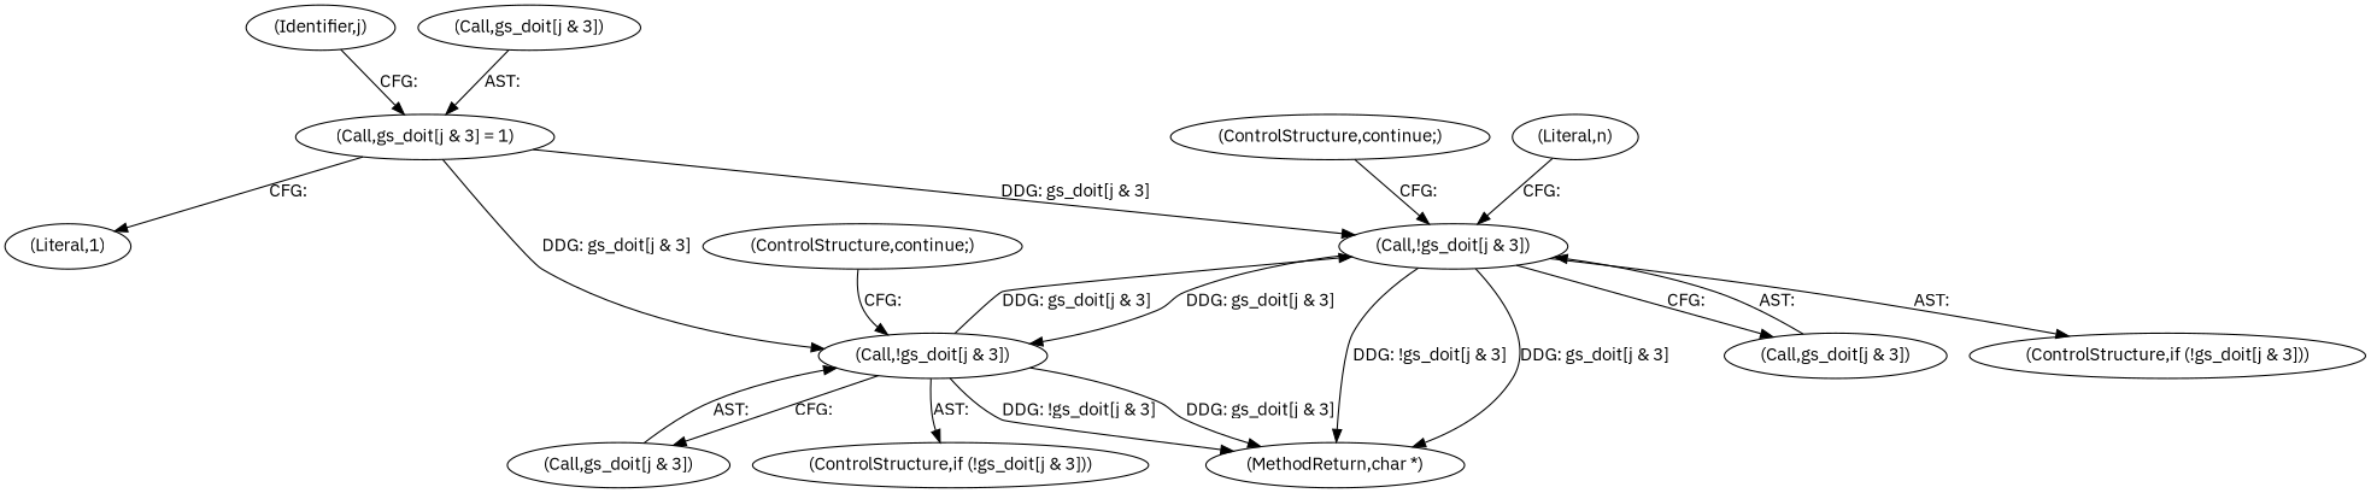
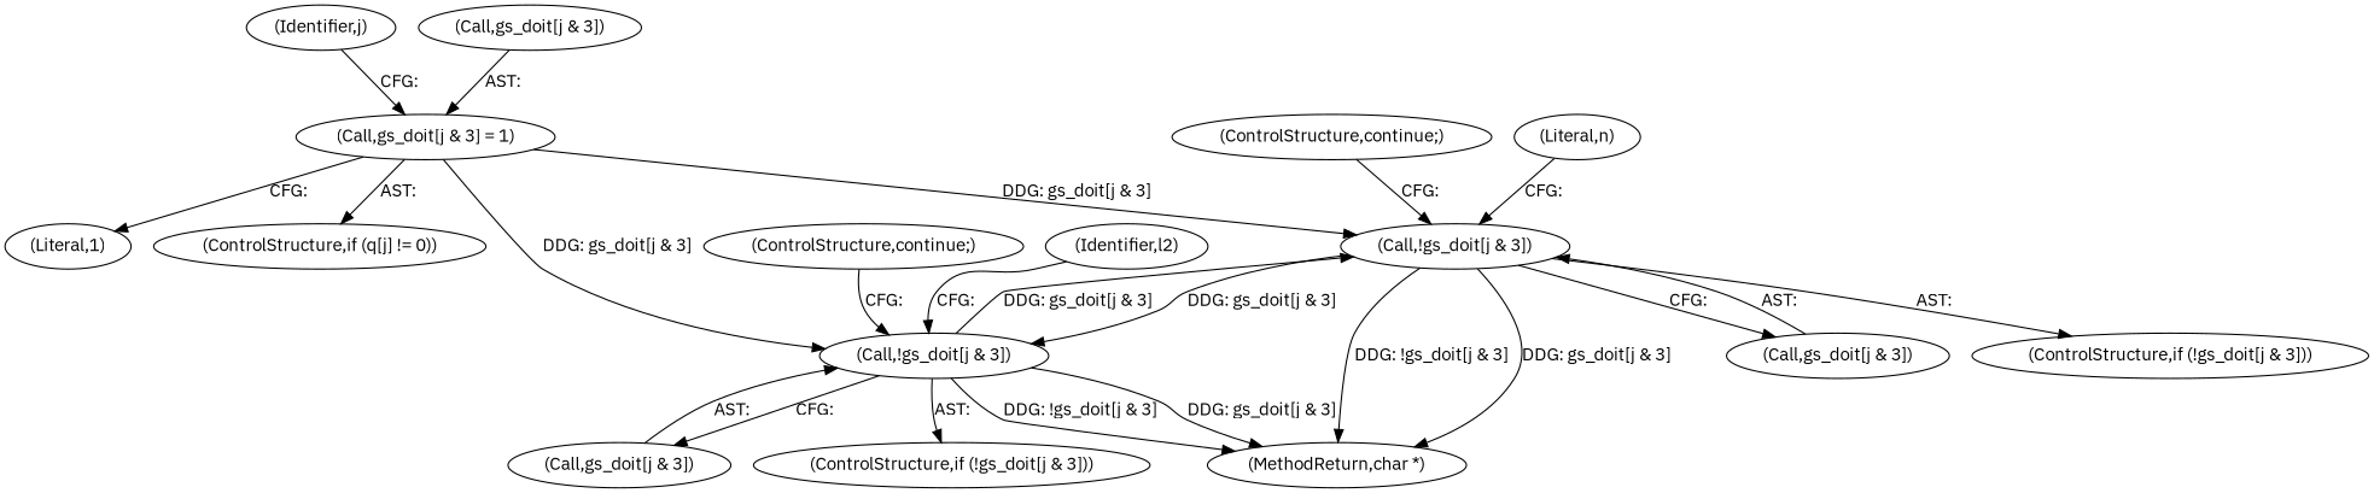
  digraph {
    fontname="IBM Plex Sans"
    node [fontname="IBM Plex Sans"]
    edge [fontname="IBM Plex Sans"]
    n1 [label="(Call,!gs_doit[j & 3])"]
    n2 [label="(Call,!gs_doit[j & 3])"]
    n3 [label="(Call,gs_doit[j & 3])"]
    n4 [label="(ControlStructure,if (!gs_doit[j & 3]))"]
    n5 [label="(MethodReturn,char *)"]
    n6 [label="(Call,gs_doit[j & 3])"]
    n7 [label="(ControlStructure,if (!gs_doit[j & 3]))"]
    n8 [label="(Call,gs_doit[j & 3] = 1)"]
    n9 [label="(Literal,1)"]
+   n10 [label="(ControlStructure,if (q[j] != 0))"]
    n11 [label="(ControlStructure,continue;)"]
    n12 [label="(ControlStructure,continue;)"]
    n13 [label="(Literal,n)"]
    n14 [label="(Identifier,j)"]
+   n15 [label="(Identifier,l2)"]
    n16 [label="(Call,gs_doit[j & 3])"]
    n1 -> n2 [label="DDG: gs_doit[j & 3]"]
    n1 -> n3 [label="CFG: "]
    n1 -> n4 [label="AST: "]
    n1 -> n5 [label="DDG: gs_doit[j & 3]"]
    n1 -> n5 [label="DDG: !gs_doit[j & 3]"]
    n2 -> n1 [label="DDG: gs_doit[j & 3]"]
    n2 -> n5 [label="DDG: !gs_doit[j & 3]"]
    n2 -> n5 [label="DDG: gs_doit[j & 3]"]
    n2 -> n6 [label="CFG: "]
    n2 -> n7 [label="AST: "]
    n3 -> n1 [label="AST: "]
    n6 -> n2 [label="AST: "]
    n8 -> n1 [label="DDG: gs_doit[j & 3]"]
    n8 -> n2 [label="DDG: gs_doit[j & 3]"]
    n8 -> n9 [label="CFG: "]
+   n8 -> n10 [label="AST: "]
    n11 -> n2 [label="CFG: "]
    n12 -> n1 [label="CFG: "]
    n13 -> n1 [label="CFG: "]
    n14 -> n8 [label="CFG: "]
+   n15 -> n2 [label="CFG: "]
    n16 -> n8 [label="AST: "]
  }
